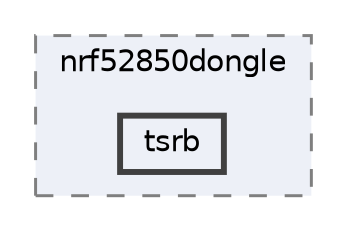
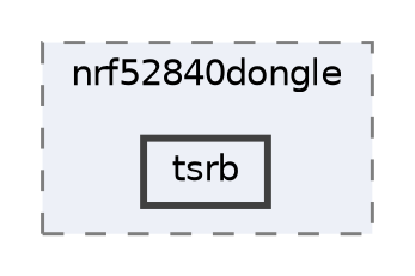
  digraph {
    compound=true
    n1 [color=grey25 fillcolor="#edf0f7" fontname=Helvetica fontsize=10 height=0.2 label=tsrb shape=box style="filled,bold" width=0.4]
    subgraph cluster_1 {
      bgcolor="#edf0f7"
      fontname=Helvetica
      fontsize=10
-     label=nrf52850dongle
+     label=nrf52840dongle
      pencolor=grey50
      style="filled,dashed"
      n1
    }
  }
